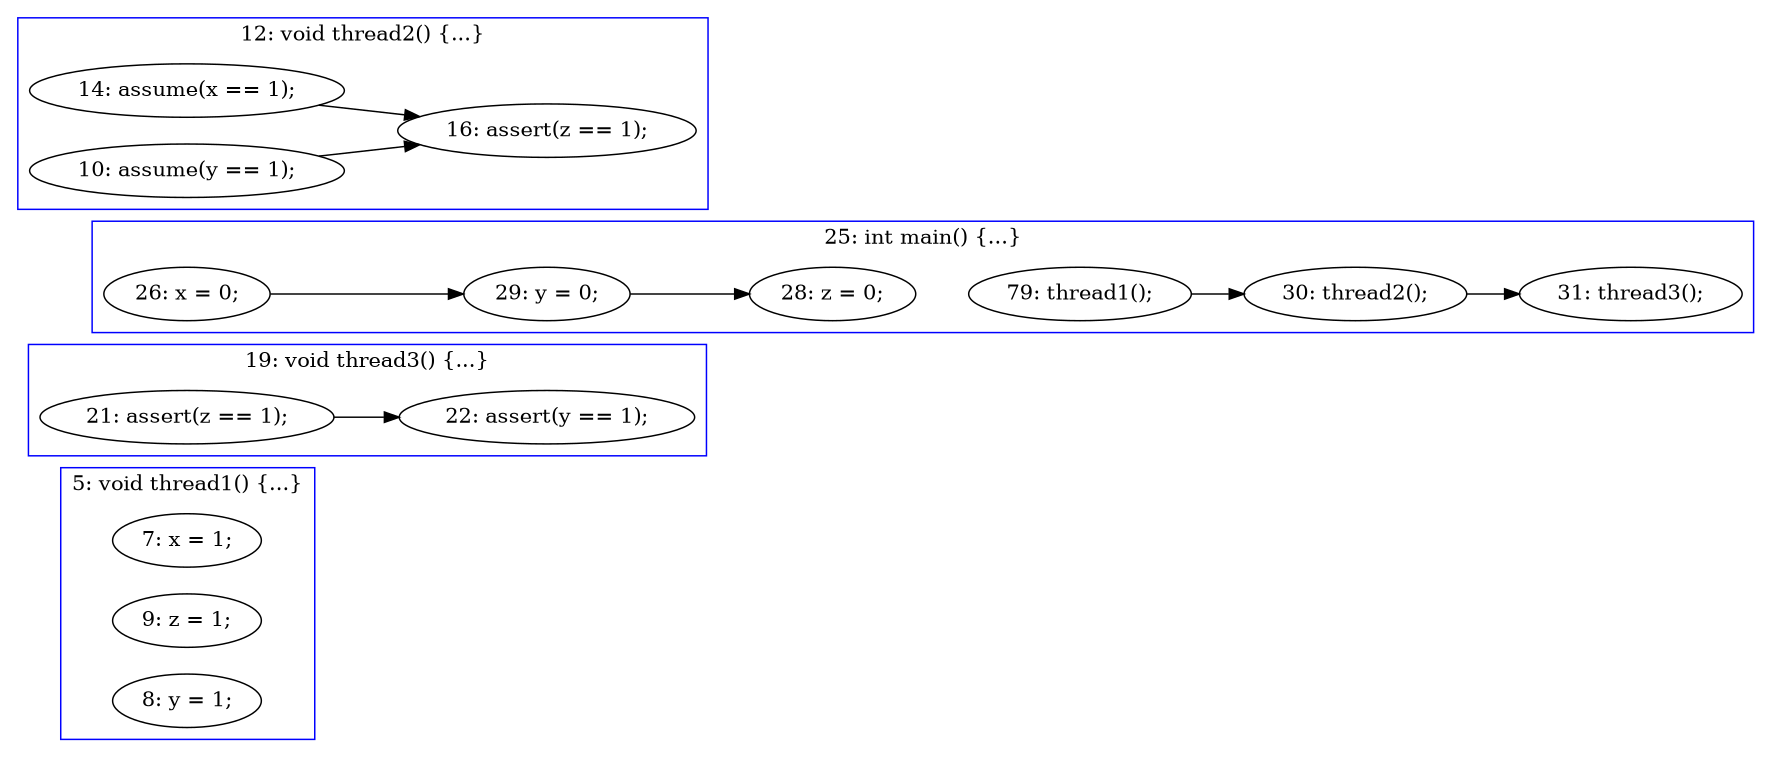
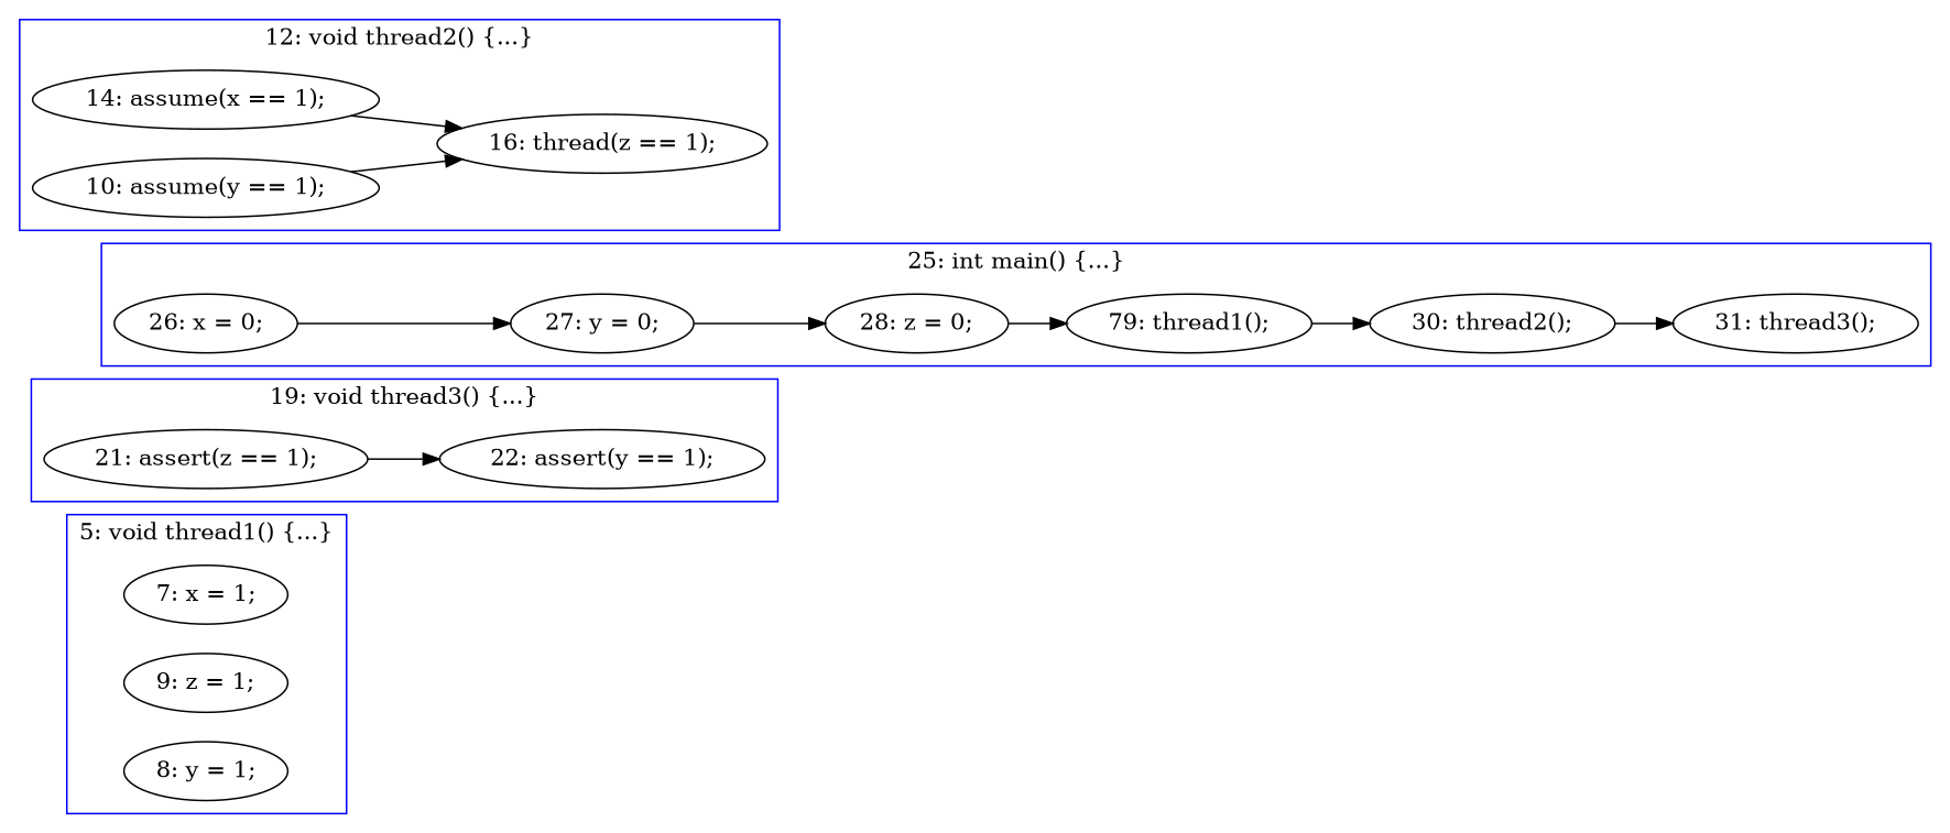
  digraph {
    compound=true
    rankdir=LR
    n1 [label="7: x = 1;"]
    n2 [label="9: z = 1;"]
    n3 [label="8: y = 1;"]
    n4 [label="21: assert(z == 1);"]
    n5 [label="22: assert(y == 1);"]
    n6 [label="30: thread2();"]
    n7 [label="31: thread3();"]
    n8 [label="79: thread1();"]
-   n9 [label="29: y = 0;"]
+   n9 [label="27: y = 0;"]
    n10 [label="28: z = 0;"]
    n11 [label="26: x = 0;"]
    n12 [label="14: assume(x == 1);"]
-   n13 [label="16: assert(z == 1);"]
+   n13 [label="16: thread(z == 1);"]
    n14 [label="10: assume(y == 1);"]
    subgraph cluster_1 {
      color=blue
      label="5: void thread1() {...}"
      n1
      n2
      n3
    }
    subgraph cluster_2 {
      color=blue
      label="19: void thread3() {...}"
      n4
      n5
    }
    subgraph cluster_3 {
      color=blue
      label="25: int main() {...}"
      n6
      n7
      n8
      n9
      n10
      n11
    }
    subgraph cluster_4 {
      color=blue
      label="12: void thread2() {...}"
      n12
      n13
      n14
    }
    n4 -> n5
    n6 -> n7
    n8 -> n6
    n9 -> n10
+   n10 -> n8
    n11 -> n9
    n12 -> n13
    n14 -> n13
  }
